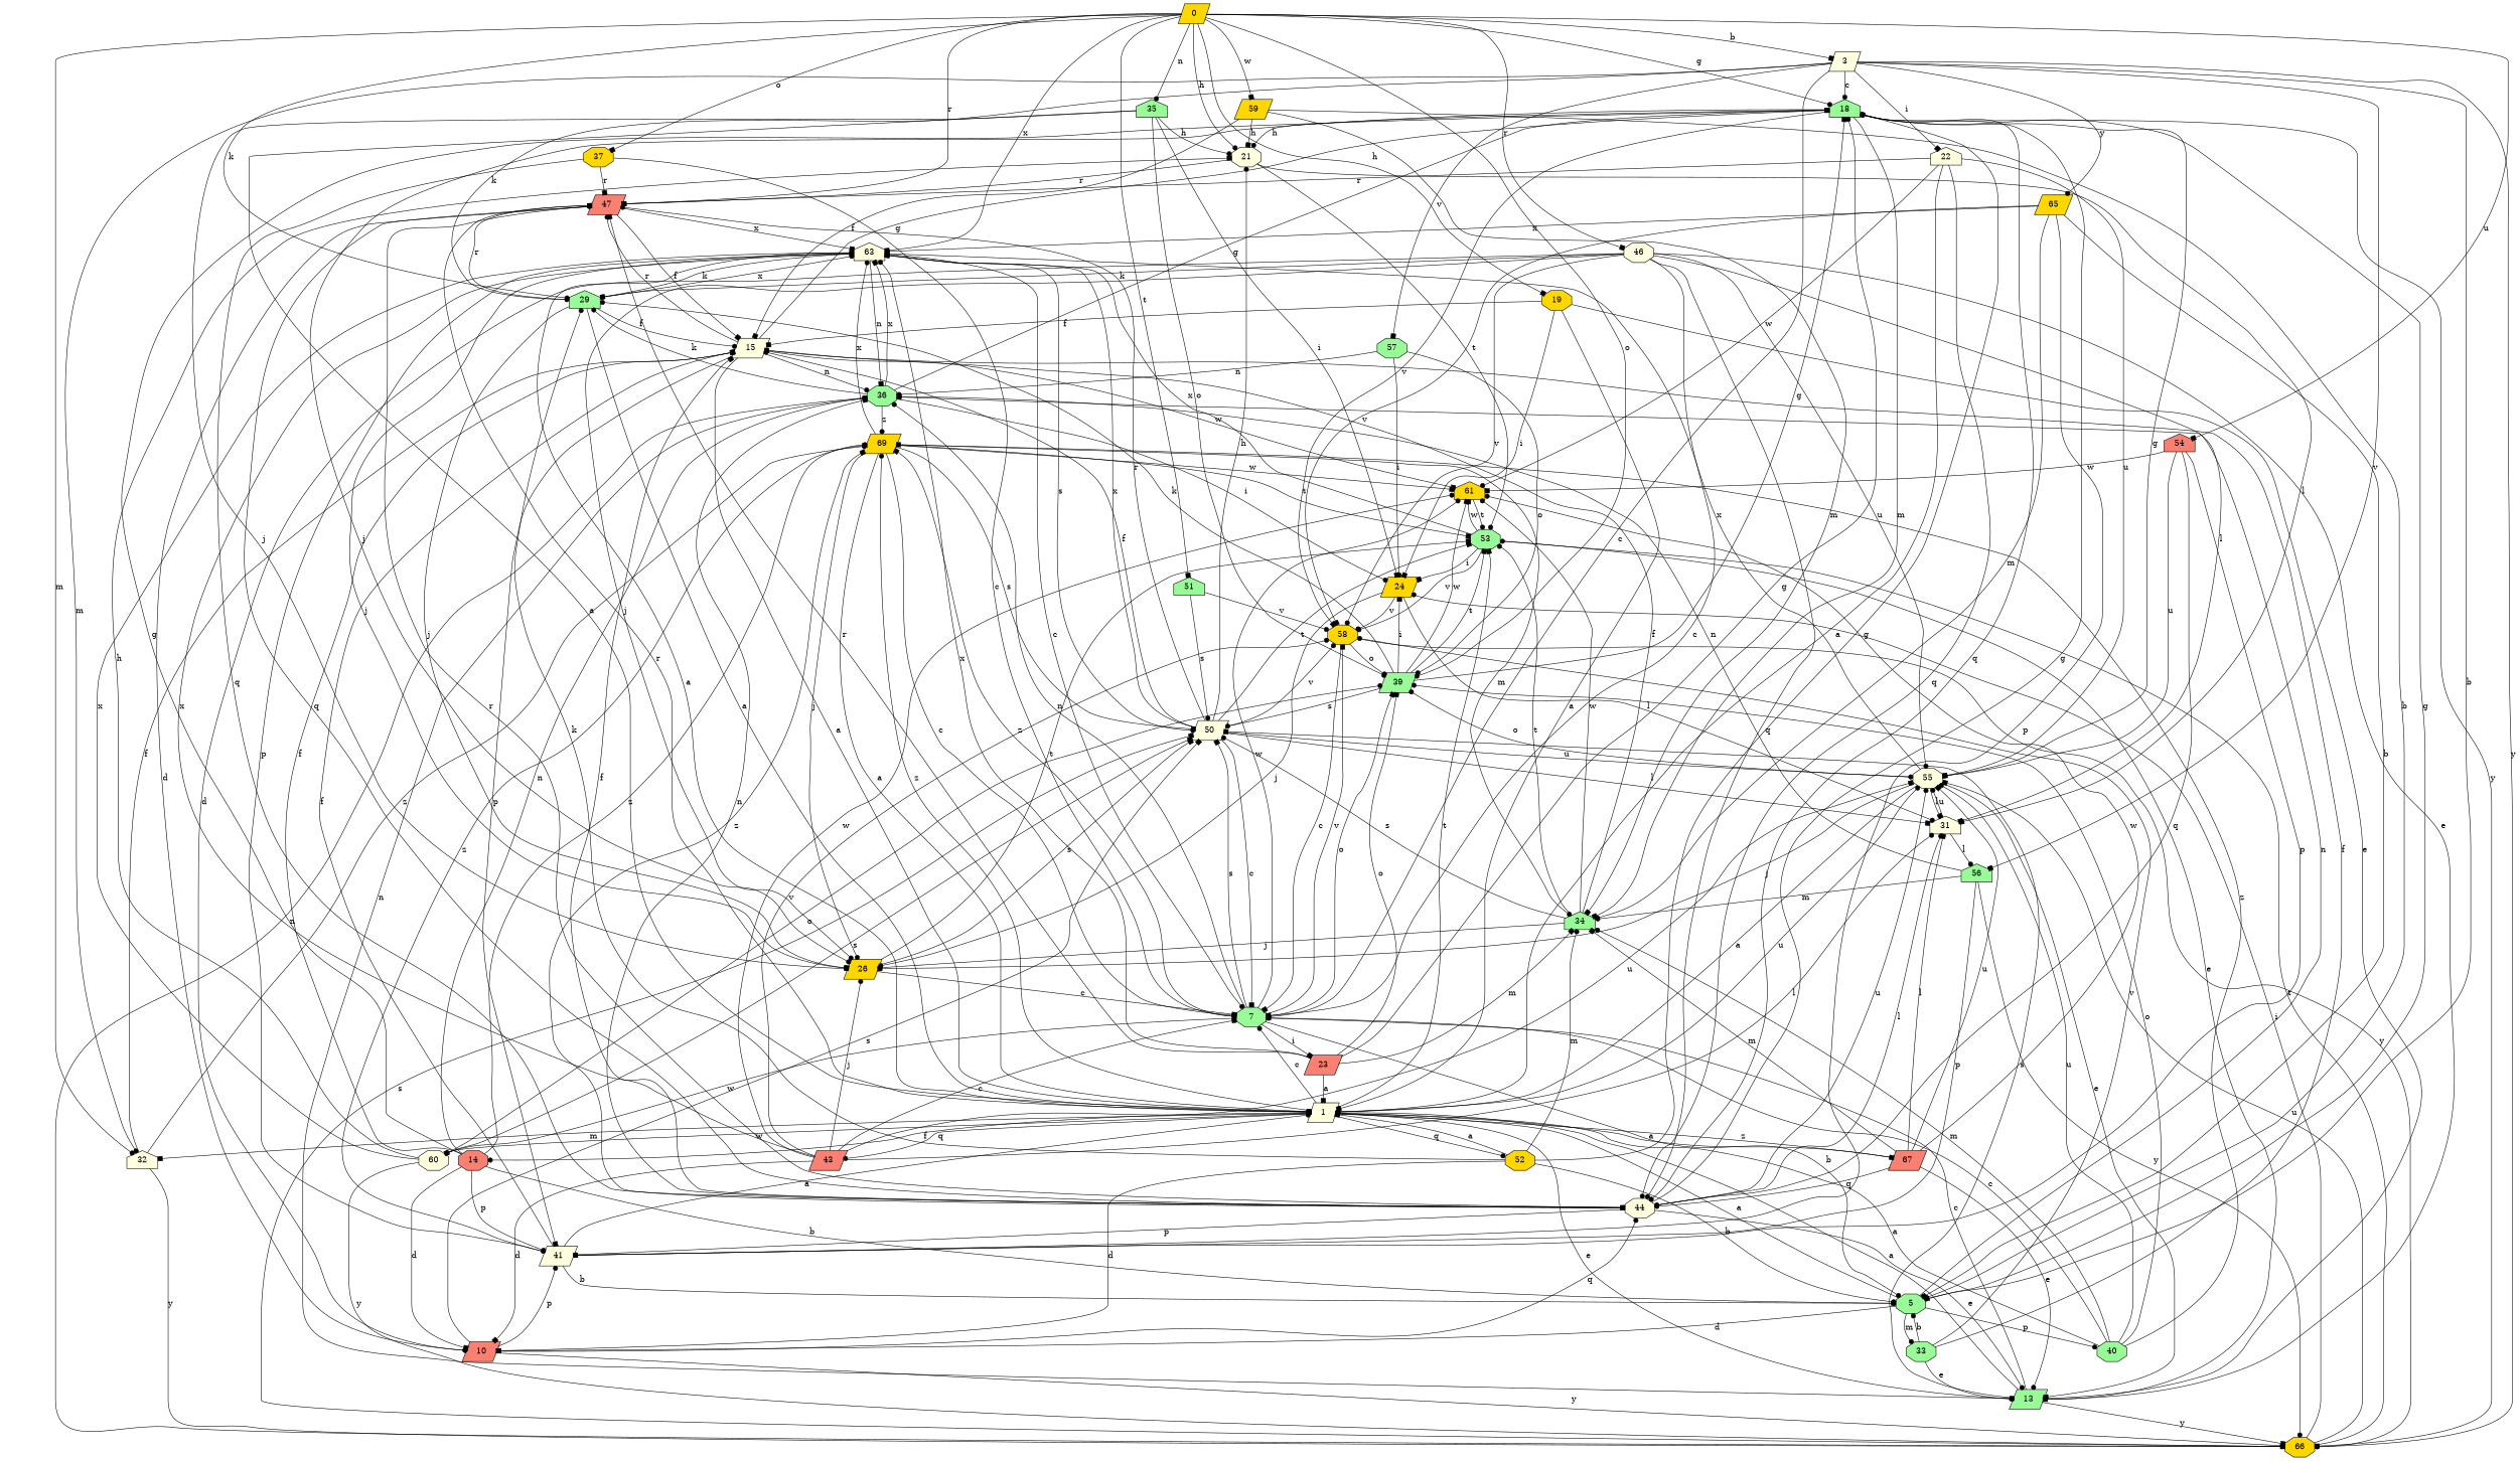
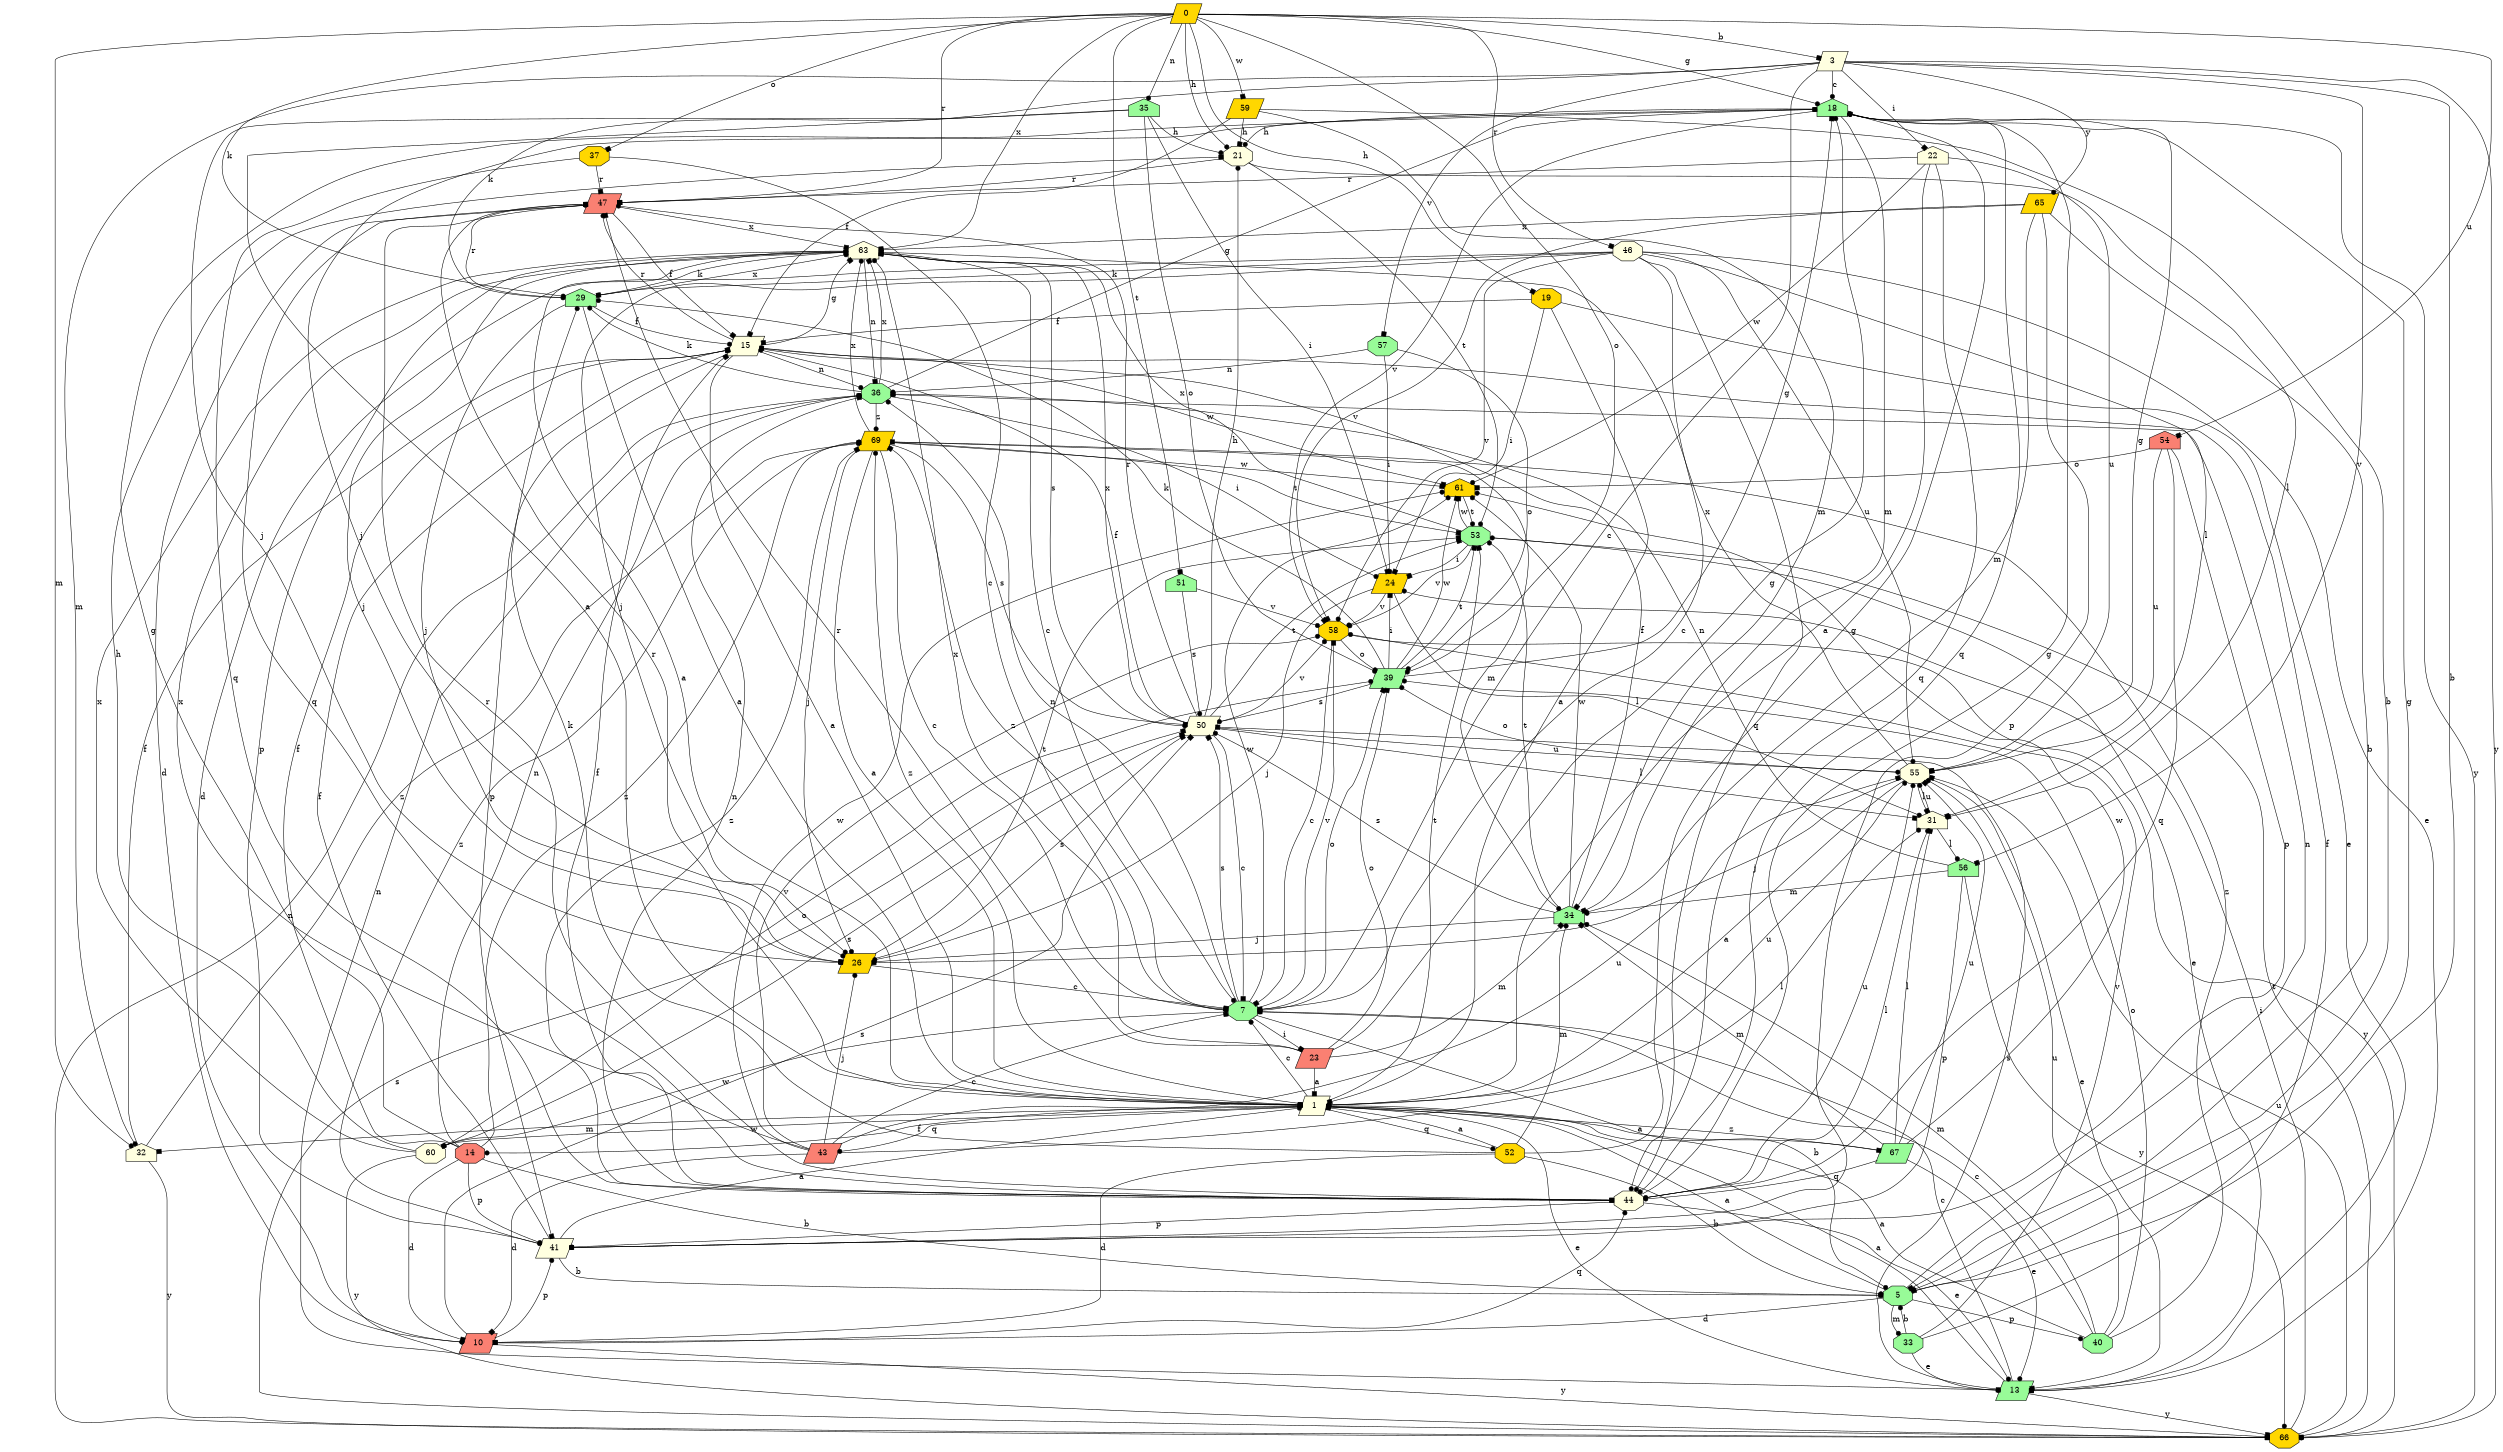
  strict digraph {
    node [fillcolor=palegreen shape=parallelogram style=filled]
    edge [arrowhead=dot]
    0 [fillcolor=gold]
    3 [fillcolor=lightyellow]
    18 [shape=house]
    19 [fillcolor=gold shape=octagon]
    21 [fillcolor=lightyellow shape=octagon]
    29 [shape=house]
    32 [fillcolor=lightyellow shape=house]
    35 [shape=house]
    37 [fillcolor=gold shape=octagon]
    39
    46 [fillcolor=lightyellow shape=octagon]
    47 [fillcolor=salmon]
    51 [shape=house]
    54 [fillcolor=salmon shape=house]
    59 [fillcolor=gold]
    63 [fillcolor=lightyellow shape=house]
    7 [shape=octagon]
    5 [shape=octagon]
    22 [fillcolor=lightyellow shape=house]
    56 [shape=house]
    57 [shape=octagon]
    65 [fillcolor=gold]
    66 [fillcolor=gold shape=octagon]
    58 [fillcolor=gold shape=octagon]
    44 [fillcolor=lightyellow shape=octagon]
    26 [fillcolor=gold]
    34 [shape=house]
    1 [fillcolor=lightyellow]
    13
    15 [fillcolor=lightyellow]
    24 [fillcolor=gold]
    53 [shape=octagon]
    31 [fillcolor=lightyellow shape=house]
    69 [fillcolor=gold]
    50 [fillcolor=lightyellow]
    61 [fillcolor=gold shape=house]
    55 [fillcolor=lightyellow shape=octagon]
    10 [fillcolor=salmon]
    41 [fillcolor=lightyellow]
    36 [shape=octagon]
    14 [fillcolor=salmon shape=octagon]
    n42 [fillcolor=gold label=52 shape=octagon]
    43 [fillcolor=salmon]
    60 [fillcolor=lightyellow shape=octagon]
-   67 [fillcolor=salmon]
+   67
    23 [fillcolor=salmon]
    33 [shape=octagon]
    40 [shape=octagon]
    0 -> 3 [arrowhead=box label=b]
    0 -> 18 [label=g]
    0 -> 19 [arrowhead=box label=h]
    0 -> 21 [label=h]
    0 -> 29 [label=k]
    0 -> 32 [label=m]
    0 -> 35 [label=n]
    0 -> 37 [arrowhead=box label=o]
    0 -> 39 [label=o]
    0 -> 46 [arrowhead=box label=r]
    0 -> 47 [arrowhead=box label=r]
    0 -> 51 [arrowhead=box label=t]
    0 -> 54 [arrowhead=box label=u]
    0 -> 59 [arrowhead=box label=w]
    0 -> 63 [arrowhead=box label=x]
    3 -> 18 [label=c]
    3 -> 29 [label=k]
    3 -> 32 [label=m]
    3 -> 7 [label=c]
    3 -> 5 [arrowhead=box label=b]
    3 -> 22 [arrowhead=box label=i]
    3 -> 56 [arrowhead=box label=v]
    3 -> 57 [arrowhead=box label=v]
    3 -> 65 [label=y]
    3 -> 66 [label=y]
    18 -> 21 [label=h]
    18 -> 66 [arrowhead=box label=y]
    18 -> 58 [arrowhead=box label=v]
    18 -> 44 [label=q]
    18 -> 26 [label=j]
    18 -> 34 [arrowhead=box label=m]
    19 -> 1 [arrowhead=box label=a]
    19 -> 13 [label=e]
    19 -> 15 [arrowhead=box label=f]
    19 -> 24 [arrowhead=box label=i]
    21 -> 47 [arrowhead=box label=r]
    21 -> 53 [label=t]
    21 -> 31 [arrowhead=box label=l]
    29 -> 47 [arrowhead=box label=r]
    29 -> 63 [label=x]
    29 -> 26 [arrowhead=box label=j]
    29 -> 1 [label=a]
    29 -> 15 [label=f]
    32 -> 66 [arrowhead=box label=y]
    32 -> 15 [arrowhead=box label=f]
    32 -> 69 [label=z]
    35 -> 21 [label=h]
    35 -> 39 [label=o]
    35 -> 26 [label=j]
    35 -> 1 [arrowhead=box label=a]
    35 -> 24 [arrowhead=box label=i]
    37 -> 47 [arrowhead=box label=r]
    37 -> 7 [label=c]
    37 -> 44 [arrowhead=box label=q]
    39 -> 18 [arrowhead=box label=g]
    39 -> 29 [label=k]
    39 -> 24 [arrowhead=box label=i]
    39 -> 53 [arrowhead=box label=t]
    39 -> 50 [label=s]
    39 -> 61 [arrowhead=box label=w]
    46 -> 29 [arrowhead=box label=k]
    46 -> 7 [arrowhead=box label=c]
    46 -> 58 [label=v]
    46 -> 44 [label=q]
    46 -> 26 [label=j]
    46 -> 13 [arrowhead=box label=e]
    46 -> 31 [arrowhead=box label=l]
    46 -> 55 [label=u]
    46 -> 10 [label=d]
    47 -> 63 [arrowhead=box label=x]
    47 -> 44 [arrowhead=box label=q]
    47 -> 15 [arrowhead=box label=f]
    47 -> 10 [label=d]
    51 -> 58 [label=v]
    51 -> 50 [label=s]
    54 -> 44 [label=q]
-   54 -> 61 [arrowhead=box label=w]
+   54 -> 61 [arrowhead=box label=o]
    54 -> 55 [arrowhead=box label=u]
    54 -> 41 [label=p]
    59 -> 21 [arrowhead=box label=h]
    59 -> 5 [arrowhead=box label=b]
    59 -> 34 [arrowhead=box label=m]
    59 -> 15 [arrowhead=box label=f]
    63 -> 29 [label=k]
    63 -> 7 [label=c]
    63 -> 26 [arrowhead=box label=j]
    63 -> 1 [arrowhead=box label=a]
    63 -> 50 [label=s]
    63 -> 41 [label=p]
    63 -> 36 [arrowhead=box label=n]
    7 -> 39 [arrowhead=box label=o]
    7 -> 5 [label=b]
    7 -> 58 [arrowhead=box label=v]
    7 -> 69 [arrowhead=box label=z]
    7 -> 50 [arrowhead=box label=s]
    7 -> 61 [label=w]
    7 -> 36 [label=n]
    7 -> 60 [label=w]
    7 -> 23 [arrowhead=box label=i]
    5 -> 18 [label=g]
    5 -> 1 [arrowhead=box label=a]
    5 -> 10 [arrowhead=box label=d]
    5 -> 36 [label=n]
    5 -> 33 [label=m]
    5 -> 40 [label=p]
    22 -> 47 [arrowhead=box label=r]
    22 -> 44 [label=q]
    22 -> 1 [label=a]
    22 -> 61 [label=w]
    22 -> 55 [arrowhead=box label=u]
    56 -> 66 [label=y]
    56 -> 34 [label=m]
    56 -> 41 [arrowhead=box label=p]
    56 -> 36 [arrowhead=box label=n]
    57 -> 39 [label=o]
    57 -> 24 [label=i]
    57 -> 36 [label=n]
    65 -> 63 [label=x]
    65 -> 5 [arrowhead=box label=b]
    65 -> 58 [arrowhead=box label=v]
    65 -> 34 [label=m]
    65 -> 41 [label=p]
    66 -> 24 [label=i]
    66 -> 53 [label=t]
    66 -> 50 [arrowhead=box label=s]
    66 -> 55 [arrowhead=box label=u]
    66 -> 36 [label=n]
    58 -> 39 [label=o]
    58 -> 7 [arrowhead=box label=c]
    58 -> 66 [label=y]
    44 -> 18 [label=g]
    44 -> 47 [label=r]
    44 -> 13 [label=e]
    44 -> 15 [arrowhead=box label=f]
    44 -> 31 [label=l]
    44 -> 69 [arrowhead=box label=z]
    44 -> 55 [label=u]
    44 -> 41 [label=p]
    44 -> 36 [arrowhead=box label=n]
    26 -> 7 [arrowhead=box label=c]
    26 -> 53 [arrowhead=box label=t]
    26 -> 50 [arrowhead=box label=s]
    34 -> 26 [label=j]
    34 -> 15 [label=f]
    34 -> 53 [label=t]
    34 -> 50 [label=s]
    34 -> 61 [label=w]
    1 -> 32 [arrowhead=box label=m]
    1 -> 47 [arrowhead=box label=r]
    1 -> 7 [label=c]
    1 -> 13 [arrowhead=box label=e]
    1 -> 53 [arrowhead=box label=t]
    1 -> 69 [label=z]
    1 -> 55 [label=u]
    1 -> 14 [label=f]
    1 -> n42 [label=q]
    1 -> 43 [label=q]
    1 -> 60 [arrowhead=box label=w]
    1 -> 67 [arrowhead=box label=z]
    13 -> 7 [label=c]
    13 -> 66 [arrowhead=box label=y]
    13 -> 1 [arrowhead=box label=a]
    13 -> 50 [arrowhead=box label=s]
    13 -> 36 [label=n]
-   15 -> 18 [arrowhead=box label=g]
+   15 -> 63 [arrowhead=box label=g]
    15 -> 47 [label=r]
    15 -> 1 [arrowhead=box label=a]
    15 -> 61 [arrowhead=box label=w]
    15 -> 41 [arrowhead=box label=p]
    15 -> 36 [label=n]
    24 -> 58 [label=v]
    24 -> 26 [label=j]
    24 -> 31 [label=l]
    53 -> 63 [arrowhead=box label=x]
    53 -> 58 [label=v]
    53 -> 13 [arrowhead=box label=e]
    53 -> 24 [arrowhead=box label=i]
    53 -> 61 [arrowhead=box label=w]
    31 -> 56 [label=l]
    31 -> 55 [label=u]
    69 -> 63 [label=x]
    69 -> 7 [arrowhead=box label=c]
    69 -> 26 [label=j]
    69 -> 34 [label=m]
    69 -> 1 [arrowhead=box label=a]
    69 -> 53 [arrowhead=box label=t]
    69 -> 50 [arrowhead=box label=s]
    69 -> 61 [arrowhead=box label=w]
    50 -> 21 [label=h]
    50 -> 47 [label=r]
    50 -> 63 [arrowhead=box label=x]
    50 -> 7 [arrowhead=box label=c]
    50 -> 58 [label=v]
    50 -> 15 [label=f]
    50 -> 53 [arrowhead=box label=t]
    50 -> 31 [arrowhead=box label=l]
    50 -> 55 [label=u]
    61 -> 53 [label=t]
    55 -> 18 [label=g]
    55 -> 39 [label=o]
    55 -> 63 [arrowhead=box label=x]
    55 -> 26 [arrowhead=box label=j]
    55 -> 1 [label=a]
    55 -> 13 [arrowhead=box label=e]
    55 -> 31 [arrowhead=box label=l]
    10 -> 66 [label=y]
    10 -> 44 [label=q]
    10 -> 50 [arrowhead=box label=s]
    10 -> 41 [label=p]
    41 -> 5 [arrowhead=box label=b]
    41 -> 1 [label=a]
    41 -> 15 [arrowhead=box label=f]
    41 -> 69 [arrowhead=box label=z]
    36 -> 18 [label=g]
    36 -> 29 [label=k]
    36 -> 63 [arrowhead=box label=x]
    36 -> 24 [label=i]
    36 -> 69 [label=z]
    14 -> 18 [arrowhead=box label=g]
    14 -> 5 [label=b]
    14 -> 15 [arrowhead=box label=f]
    14 -> 69 [label=z]
    14 -> 10 [arrowhead=box label=d]
    14 -> 41 [label=p]
    14 -> 36 [arrowhead=box label=n]
    n42 -> 18 [arrowhead=box label=g]
    n42 -> 29 [label=k]
    n42 -> 5 [label=b]
    n42 -> 34 [label=m]
    n42 -> 1 [arrowhead=box label=a]
    n42 -> 10 [arrowhead=box label=d]
    43 -> 63 [arrowhead=box label=x]
    43 -> 7 [arrowhead=box label=c]
    43 -> 58 [label=v]
    43 -> 26 [label=j]
    43 -> 31 [label=l]
    43 -> 61 [label=w]
    43 -> 55 [arrowhead=box label=u]
    43 -> 10 [arrowhead=box label=d]
    60 -> 21 [arrowhead=box label=h]
    60 -> 39 [label=o]
    60 -> 63 [label=x]
    60 -> 66 [arrowhead=box label=y]
    60 -> 50 [arrowhead=box label=s]
    67 -> 44 [label=q]
    67 -> 34 [arrowhead=box label=m]
    67 -> 1 [label=a]
    67 -> 13 [label=e]
    67 -> 31 [arrowhead=box label=l]
    67 -> 61 [label=w]
    67 -> 55 [arrowhead=box label=u]
    23 -> 18 [label=g]
    23 -> 39 [arrowhead=box label=o]
    23 -> 47 [arrowhead=box label=r]
    23 -> 63 [label=x]
    23 -> 34 [arrowhead=box label=m]
    23 -> 1 [arrowhead=box label=a]
    33 -> 5 [label=b]
    33 -> 58 [label=v]
    33 -> 13 [label=e]
    33 -> 15 [arrowhead=box label=f]
    40 -> 39 [label=o]
    40 -> 7 [arrowhead=box label=c]
    40 -> 34 [label=m]
    40 -> 1 [label=a]
    40 -> 69 [arrowhead=box label=z]
    40 -> 55 [label=u]
  }
